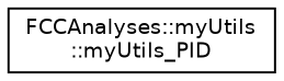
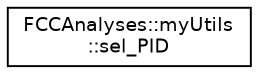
  digraph {
    rankdir=LR
-   n1 [color=black fillcolor=white fontname=Helvetica fontsize=10 height=0.2 label="FCCAnalyses::myUtils\l::myUtils_PID" shape=box style=filled width=0.4]
+   n1 [color=black fillcolor=white fontname=Helvetica fontsize=10 height=0.2 label="FCCAnalyses::myUtils\l::sel_PID" shape=box style=filled width=0.4]
  }
